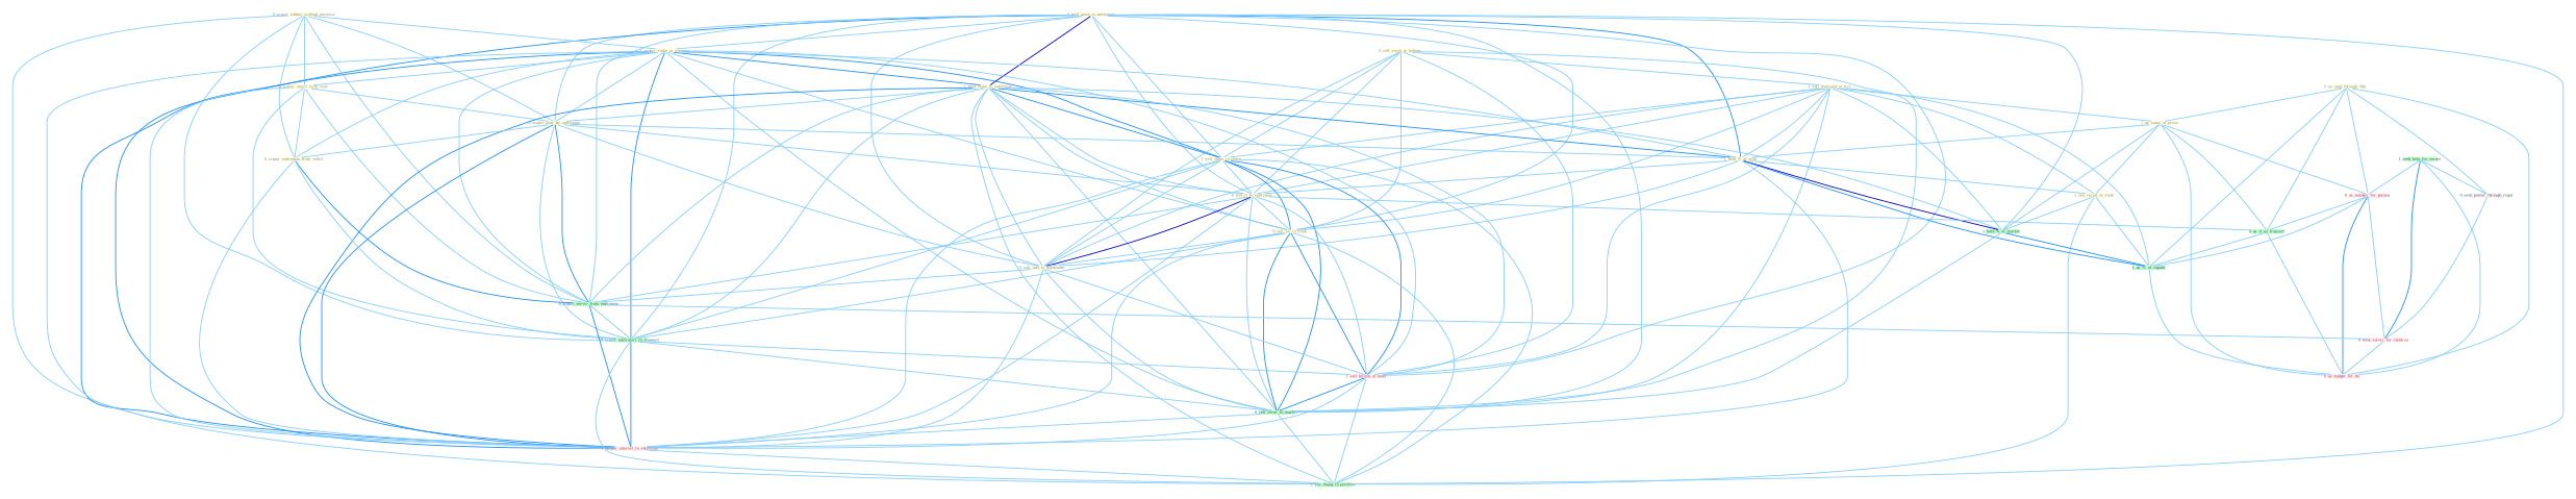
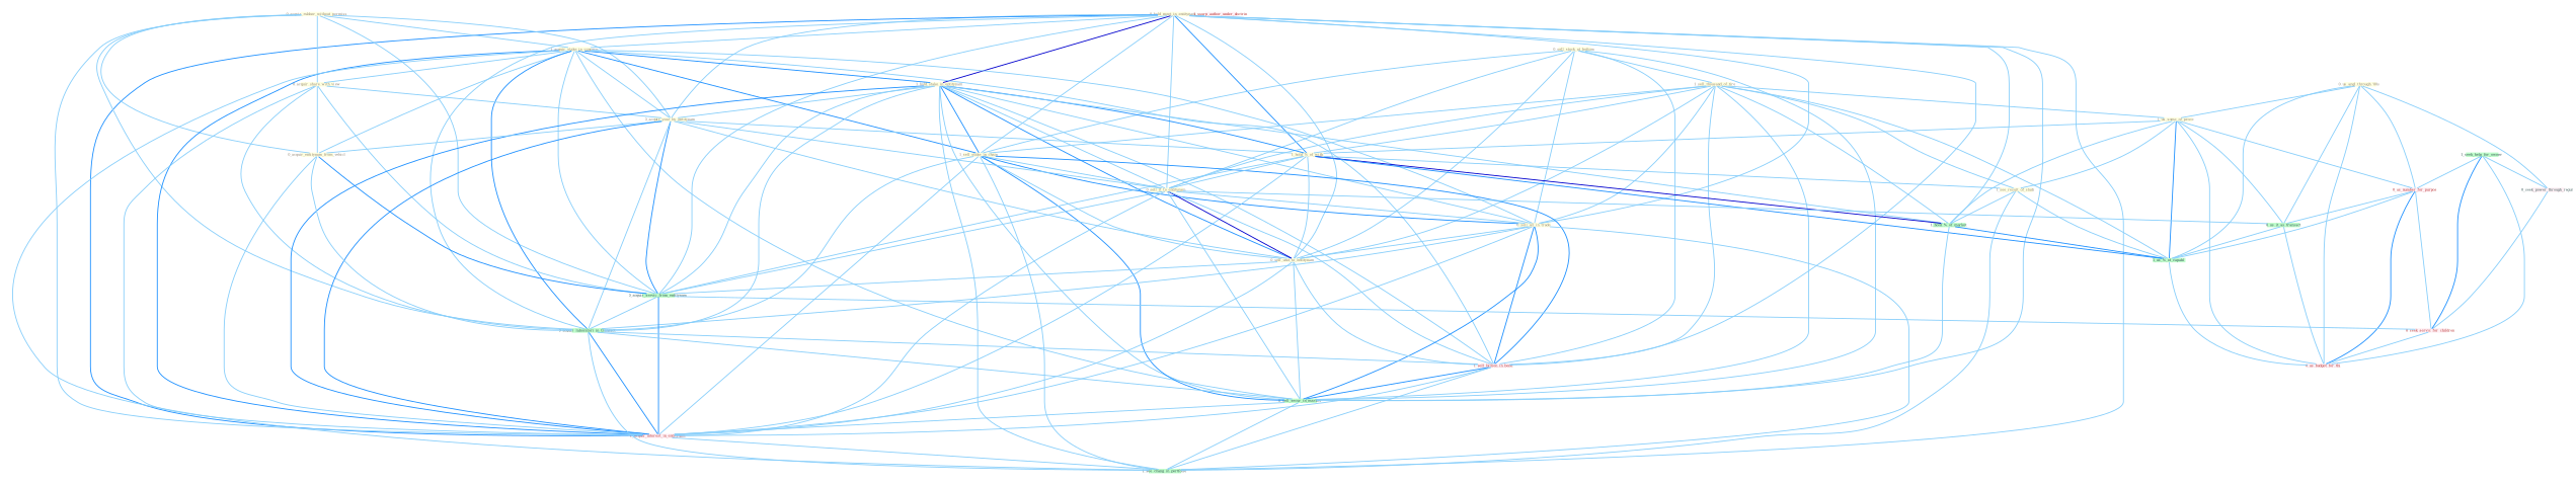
  graph {
    node [color="#ffffe0" fixedsize=true fontcolor="#8b7d6b" fontsize=4 shape=polygon style=filled]
    edge [color="#87cefa" w=1]
    "0_hold_meet_in_entitynam " [height=.06 width=.5]
    "0_acquir_rubber_without_permiss " [height=.06 width=.5]
    "1_acquir_stake_in_concern " [height=.06 width=.5]
    "0_sell_stock_at_bottom " [height=.06 width=.5]
    "0_us_angl_through_'80s " [height=.06 width=.5]
    "1_sell_thousand_of_tire " [height=.06 width=.5]
    "0_acquir_share_with_view " [height=.06 width=.5]
    "1_hold_stake_in_entitynam " [height=.06 width=.5]
    "1_sell_stake_in_chain " [height=.06 width=.5]
    "1_us_some_of_proce " [height=.06 width=.5]
    "0_acquir_year_by_entitynam " [height=.06 width=.5]
    n12 [height=.06 label="1_hold_%_of_with" width=.5]
    "1_see_result_of_studi " [height=.06 width=.5]
    "0_sell_it_to_entitynam " [height=.06 width=.5]
    "0_sell_all_in_trade " [height=.06 width=.5]
    "0_sell_unit_to_entitynam " [height=.06 width=.5]
    "0_acquir_entitynam_from_vehicl " [height=.06 width=.5]
    "0_seek_power_through_regul " [color="#fff0f5" fontcolor="#2f4f4f" height=.06 width=.5]
    "0_us_number_for_purpos " [color="#fff0f5" fontcolor="#b22222" height=.06 width=.5]
    "1_sell_billion_in_bond " [color="#fff0f5" fontcolor="#b22222" height=.06 width=.5]
+   "1_usurp_author_under_doctrin " [color="#fff0f5" fontcolor="#b22222" height=.06 width=.5]
    "1_acquir_interest_in_entitynam " [color="#fff0f5" fontcolor="#b22222" height=.06 width=.5]
    "0_seek_servic_for_children " [color="#fff0f5" fontcolor="#b22222" height=.06 width=.5]
    "0_us_budget_for_thi " [color="#fff0f5" fontcolor="#b22222" height=.06 width=.5]
    "0_acquir_servic_from_entitynam " [color="#BDFCC9" fontcolor="#2f4f4f" height=.06 width=.5]
    "1_hold_%_of_market " [color="#BDFCC9" fontcolor="#2f4f4f" height=.06 width=.5]
    "0_acquir_laboratori_in_transact " [color="#BDFCC9" fontcolor="#2f4f4f" height=.06 width=.5]
    "0_sell_secur_in_market " [color="#BDFCC9" fontcolor="#2f4f4f" height=.06 width=.5]
    "1_see_chang_in_portfolio " [color="#BDFCC9" fontcolor="#2f4f4f" height=.06 width=.5]
    n30 [color="#BDFCC9" fontcolor="#2f4f4f" height=.06 label="0_us_it_as_transact" width=.5]
    "1_us_%_of_capabl " [color="#BDFCC9" fontcolor="#2f4f4f" height=.06 width=.5]
    "1_seek_help_for_owner " [color="#BDFCC9" fontcolor="#2f4f4f" height=.06 width=.5]
    subgraph sub_1 {
      "0_hold_meet_in_entitynam "
      "0_acquir_rubber_without_permiss "
      "1_acquir_stake_in_concern "
      "0_sell_stock_at_bottom "
      "0_us_angl_through_'80s "
      "1_sell_thousand_of_tire "
      "0_acquir_share_with_view "
      "1_hold_stake_in_entitynam "
      "1_sell_stake_in_chain "
      "1_us_some_of_proce "
      "0_acquir_year_by_entitynam "
      n12
      "1_see_result_of_studi "
      "0_sell_it_to_entitynam "
      "0_sell_all_in_trade "
      "0_sell_unit_to_entitynam "
      "0_acquir_entitynam_from_vehicl "
    }
    subgraph sub_2 {
      "0_seek_power_through_regul "
      "0_us_number_for_purpos "
      "1_sell_billion_in_bond "
+     "1_usurp_author_under_doctrin "
      "1_acquir_interest_in_entitynam "
      "0_seek_servic_for_children "
      "0_us_budget_for_thi "
    }
    "0_hold_meet_in_entitynam " -- "1_acquir_stake_in_concern "
    "0_hold_meet_in_entitynam " -- "1_hold_stake_in_entitynam " [color="#0000cd" w=3]
    "0_hold_meet_in_entitynam " -- "1_sell_stake_in_chain "
    "0_hold_meet_in_entitynam " -- "0_acquir_year_by_entitynam "
    "0_hold_meet_in_entitynam " -- n12 [color="#1e90ff" w=2]
    "0_hold_meet_in_entitynam " -- "0_sell_it_to_entitynam "
    "0_hold_meet_in_entitynam " -- "0_sell_all_in_trade "
    "0_hold_meet_in_entitynam " -- "0_sell_unit_to_entitynam "
    "0_hold_meet_in_entitynam " -- "1_sell_billion_in_bond "
    "0_hold_meet_in_entitynam " -- "1_acquir_interest_in_entitynam " [color="#1e90ff" w=2]
    "0_hold_meet_in_entitynam " -- "0_acquir_servic_from_entitynam "
    "0_hold_meet_in_entitynam " -- "1_hold_%_of_market "
    "0_hold_meet_in_entitynam " -- "0_acquir_laboratori_in_transact "
    "0_hold_meet_in_entitynam " -- "0_sell_secur_in_market "
    "0_hold_meet_in_entitynam " -- "1_see_chang_in_portfolio "
    "0_acquir_rubber_without_permiss " -- "1_acquir_stake_in_concern "
    "0_acquir_rubber_without_permiss " -- "0_acquir_share_with_view "
    "0_acquir_rubber_without_permiss " -- "0_acquir_year_by_entitynam "
    "0_acquir_rubber_without_permiss " -- "0_acquir_entitynam_from_vehicl "
    "0_acquir_rubber_without_permiss " -- "1_acquir_interest_in_entitynam "
    "0_acquir_rubber_without_permiss " -- "0_acquir_servic_from_entitynam "
    "0_acquir_rubber_without_permiss " -- "0_acquir_laboratori_in_transact "
    "1_acquir_stake_in_concern " -- "0_acquir_share_with_view "
    "1_acquir_stake_in_concern " -- "1_hold_stake_in_entitynam " [color="#1e90ff" w=2]
    "1_acquir_stake_in_concern " -- "1_sell_stake_in_chain " [color="#1e90ff" w=2]
    "1_acquir_stake_in_concern " -- "0_acquir_year_by_entitynam "
    "1_acquir_stake_in_concern " -- "0_sell_all_in_trade "
    "1_acquir_stake_in_concern " -- "0_acquir_entitynam_from_vehicl "
    "1_acquir_stake_in_concern " -- "1_sell_billion_in_bond "
    "1_acquir_stake_in_concern " -- "1_acquir_interest_in_entitynam " [color="#1e90ff" w=2]
    "1_acquir_stake_in_concern " -- "0_acquir_servic_from_entitynam "
    "1_acquir_stake_in_concern " -- "0_acquir_laboratori_in_transact " [color="#1e90ff" w=2]
    "1_acquir_stake_in_concern " -- "0_sell_secur_in_market "
    "1_acquir_stake_in_concern " -- "1_see_chang_in_portfolio "
    "0_sell_stock_at_bottom " -- "1_sell_thousand_of_tire "
    "0_sell_stock_at_bottom " -- "1_sell_stake_in_chain "
    "0_sell_stock_at_bottom " -- "0_sell_it_to_entitynam "
    "0_sell_stock_at_bottom " -- "0_sell_all_in_trade "
    "0_sell_stock_at_bottom " -- "0_sell_unit_to_entitynam "
    "0_sell_stock_at_bottom " -- "1_sell_billion_in_bond "
    "0_sell_stock_at_bottom " -- "0_sell_secur_in_market "
    "0_us_angl_through_'80s " -- "1_us_some_of_proce "
    "0_us_angl_through_'80s " -- "0_seek_power_through_regul "
    "0_us_angl_through_'80s " -- "0_us_number_for_purpos "
    "0_us_angl_through_'80s " -- "0_us_budget_for_thi "
    "0_us_angl_through_'80s " -- n30
    "0_us_angl_through_'80s " -- "1_us_%_of_capabl "
    "1_sell_thousand_of_tire " -- "1_sell_stake_in_chain "
    "1_sell_thousand_of_tire " -- "1_us_some_of_proce "
    "1_sell_thousand_of_tire " -- n12
    "1_sell_thousand_of_tire " -- "1_see_result_of_studi "
    "1_sell_thousand_of_tire " -- "0_sell_it_to_entitynam "
    "1_sell_thousand_of_tire " -- "0_sell_all_in_trade "
    "1_sell_thousand_of_tire " -- "0_sell_unit_to_entitynam "
    "1_sell_thousand_of_tire " -- "1_sell_billion_in_bond "
    "1_sell_thousand_of_tire " -- "1_hold_%_of_market "
    "1_sell_thousand_of_tire " -- "0_sell_secur_in_market "
    "1_sell_thousand_of_tire " -- "1_us_%_of_capabl "
    "0_acquir_share_with_view " -- "0_acquir_year_by_entitynam "
    "0_acquir_share_with_view " -- "0_acquir_entitynam_from_vehicl "
    "0_acquir_share_with_view " -- "1_acquir_interest_in_entitynam "
    "0_acquir_share_with_view " -- "0_acquir_servic_from_entitynam "
    "0_acquir_share_with_view " -- "0_acquir_laboratori_in_transact "
    "1_hold_stake_in_entitynam " -- "1_sell_stake_in_chain " [color="#1e90ff" w=2]
    "1_hold_stake_in_entitynam " -- "0_acquir_year_by_entitynam "
    "1_hold_stake_in_entitynam " -- n12 [color="#1e90ff" w=2]
    "1_hold_stake_in_entitynam " -- "0_sell_it_to_entitynam "
    "1_hold_stake_in_entitynam " -- "0_sell_all_in_trade "
-   "1_hold_stake_in_entitynam " -- "0_sell_unit_to_entitynam "
+   "1_hold_stake_in_entitynam " -- "0_sell_unit_to_entitynam " [color="#1e90ff"]
    "1_hold_stake_in_entitynam " -- "1_sell_billion_in_bond "
    "1_hold_stake_in_entitynam " -- "1_acquir_interest_in_entitynam " [color="#1e90ff" w=2]
    "1_hold_stake_in_entitynam " -- "0_acquir_servic_from_entitynam "
    "1_hold_stake_in_entitynam " -- "1_hold_%_of_market "
    "1_hold_stake_in_entitynam " -- "0_acquir_laboratori_in_transact "
    "1_hold_stake_in_entitynam " -- "0_sell_secur_in_market "
    "1_hold_stake_in_entitynam " -- "1_see_chang_in_portfolio "
    "1_sell_stake_in_chain " -- "0_sell_it_to_entitynam "
    "1_sell_stake_in_chain " -- "0_sell_all_in_trade " [color="#1e90ff" w=2]
    "1_sell_stake_in_chain " -- "0_sell_unit_to_entitynam "
    "1_sell_stake_in_chain " -- "1_sell_billion_in_bond " [color="#1e90ff" w=2]
    "1_sell_stake_in_chain " -- "1_acquir_interest_in_entitynam "
    "1_sell_stake_in_chain " -- "0_acquir_laboratori_in_transact "
    "1_sell_stake_in_chain " -- "0_sell_secur_in_market " [color="#1e90ff" w=2]
    "1_sell_stake_in_chain " -- "1_see_chang_in_portfolio "
    "1_us_some_of_proce " -- n12
    "1_us_some_of_proce " -- "1_see_result_of_studi "
    "1_us_some_of_proce " -- "0_us_number_for_purpos "
    "1_us_some_of_proce " -- "0_us_budget_for_thi "
    "1_us_some_of_proce " -- "1_hold_%_of_market "
    "1_us_some_of_proce " -- n30
+   "1_us_some_of_proce " -- "1_us_%_of_capabl " [color="#1e90ff" w=2]
    "0_acquir_year_by_entitynam " -- n12
    "0_acquir_year_by_entitynam " -- "0_sell_it_to_entitynam "
    "0_acquir_year_by_entitynam " -- "0_sell_unit_to_entitynam "
    "0_acquir_year_by_entitynam " -- "0_acquir_entitynam_from_vehicl "
    "0_acquir_year_by_entitynam " -- "1_acquir_interest_in_entitynam " [color="#1e90ff" w=2]
    "0_acquir_year_by_entitynam " -- "0_acquir_servic_from_entitynam " [color="#1e90ff" w=2]
    "0_acquir_year_by_entitynam " -- "0_acquir_laboratori_in_transact "
    n12 -- "1_see_result_of_studi "
    n12 -- "0_sell_it_to_entitynam "
    n12 -- "0_sell_unit_to_entitynam "
    n12 -- "1_acquir_interest_in_entitynam "
-   n12 -- "1_acquir_stake_in_concern "
+   n12 -- "0_acquir_servic_from_entitynam "
    n12 -- "1_hold_%_of_market " [color="#0000cd" w=3]
    n12 -- "1_us_%_of_capabl " [color="#1e90ff" w=2]
    "1_see_result_of_studi " -- "1_hold_%_of_market "
    "1_see_result_of_studi " -- "1_see_chang_in_portfolio "
    "1_see_result_of_studi " -- "1_us_%_of_capabl "
    "0_sell_it_to_entitynam " -- "0_sell_all_in_trade "
    "0_sell_it_to_entitynam " -- "0_sell_unit_to_entitynam " [color="#0000cd" w=3]
    "0_sell_it_to_entitynam " -- "1_sell_billion_in_bond "
    "0_sell_it_to_entitynam " -- "1_acquir_interest_in_entitynam "
    "0_sell_it_to_entitynam " -- "0_acquir_servic_from_entitynam "
    "0_sell_it_to_entitynam " -- "0_sell_secur_in_market "
    "0_sell_it_to_entitynam " -- n30
    "0_sell_all_in_trade " -- "0_sell_unit_to_entitynam "
    "0_sell_all_in_trade " -- "1_sell_billion_in_bond " [color="#1e90ff" w=2]
    "0_sell_all_in_trade " -- "1_acquir_interest_in_entitynam "
    "0_sell_all_in_trade " -- "0_acquir_laboratori_in_transact "
    "0_sell_all_in_trade " -- "0_sell_secur_in_market " [color="#1e90ff" w=2]
    "0_sell_all_in_trade " -- "1_see_chang_in_portfolio "
    "0_sell_unit_to_entitynam " -- "1_sell_billion_in_bond "
    "0_sell_unit_to_entitynam " -- "1_acquir_interest_in_entitynam "
    "0_sell_unit_to_entitynam " -- "0_acquir_servic_from_entitynam "
    "0_sell_unit_to_entitynam " -- "0_sell_secur_in_market "
    "0_acquir_entitynam_from_vehicl " -- "1_acquir_interest_in_entitynam "
    "0_acquir_entitynam_from_vehicl " -- "0_acquir_servic_from_entitynam " [color="#1e90ff" w=2]
    "0_acquir_entitynam_from_vehicl " -- "0_acquir_laboratori_in_transact "
    "0_seek_power_through_regul " -- "0_seek_servic_for_children "
    "0_us_number_for_purpos " -- "0_seek_servic_for_children "
    "0_us_number_for_purpos " -- "0_us_budget_for_thi " [color="#1e90ff" w=2]
    "0_us_number_for_purpos " -- n30
    "0_us_number_for_purpos " -- "1_us_%_of_capabl "
    "1_sell_billion_in_bond " -- "1_acquir_interest_in_entitynam "
    "1_sell_billion_in_bond " -- "0_sell_secur_in_market " [color="#1e90ff" w=2]
    "1_sell_billion_in_bond " -- "1_see_chang_in_portfolio "
    "1_acquir_interest_in_entitynam " -- "1_see_chang_in_portfolio "
    "0_seek_servic_for_children " -- "0_us_budget_for_thi "
    "0_acquir_servic_from_entitynam " -- "1_acquir_interest_in_entitynam " [color="#1e90ff" w=2]
    "0_acquir_servic_from_entitynam " -- "0_seek_servic_for_children "
    "0_acquir_servic_from_entitynam " -- "0_acquir_laboratori_in_transact "
    "1_hold_%_of_market " -- "0_sell_secur_in_market "
    "1_hold_%_of_market " -- "1_us_%_of_capabl " [color="#1e90ff" w=2]
    "0_acquir_laboratori_in_transact " -- "1_sell_billion_in_bond "
    "0_acquir_laboratori_in_transact " -- "1_acquir_interest_in_entitynam " [color="#1e90ff" w=2]
    "0_acquir_laboratori_in_transact " -- "0_sell_secur_in_market "
    "0_acquir_laboratori_in_transact " -- "1_see_chang_in_portfolio "
    "0_sell_secur_in_market " -- "1_acquir_interest_in_entitynam "
    "0_sell_secur_in_market " -- "1_see_chang_in_portfolio "
    n30 -- "0_us_budget_for_thi "
    n30 -- "1_us_%_of_capabl "
    "1_us_%_of_capabl " -- "0_us_budget_for_thi "
    "1_seek_help_for_owner " -- "0_seek_power_through_regul "
    "1_seek_help_for_owner " -- "0_us_number_for_purpos "
    "1_seek_help_for_owner " -- "0_seek_servic_for_children " [color="#1e90ff" w=2]
    "1_seek_help_for_owner " -- "0_us_budget_for_thi "
  }
